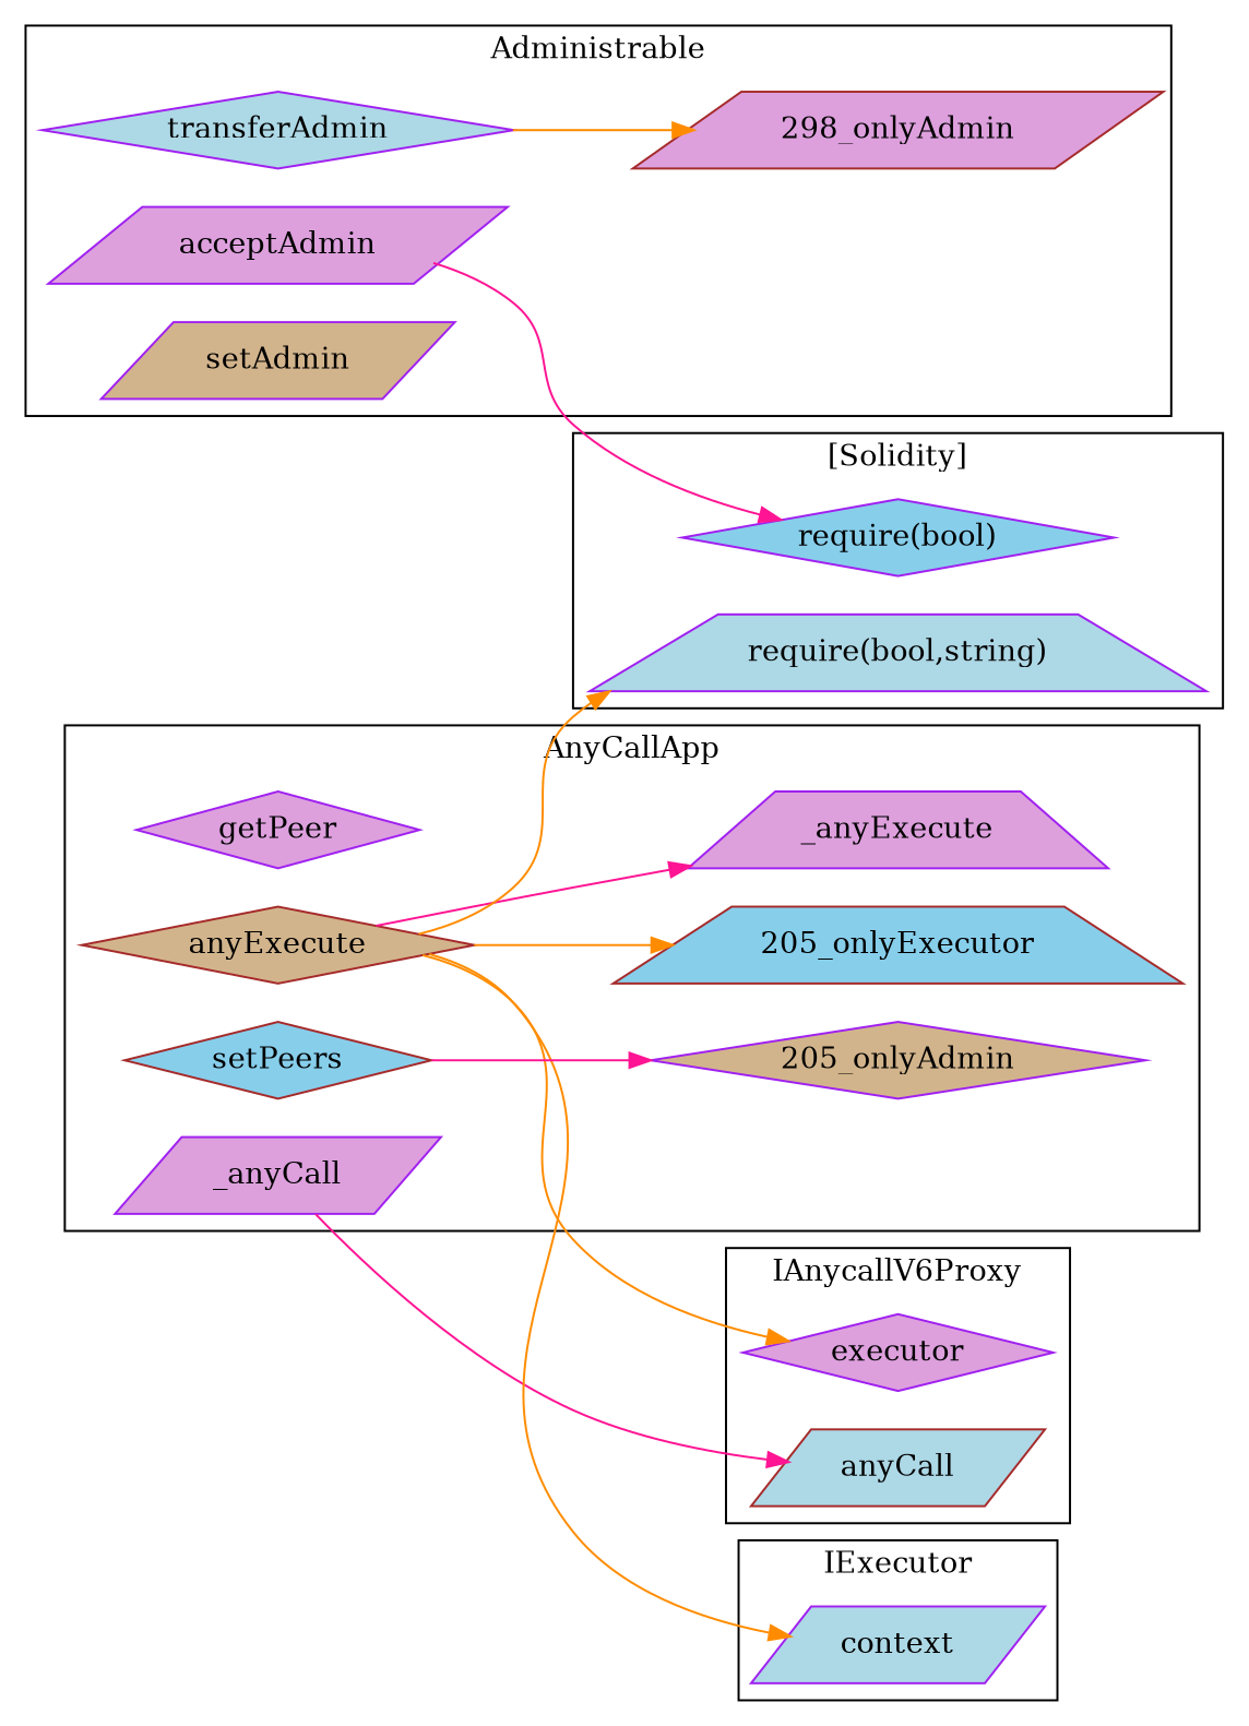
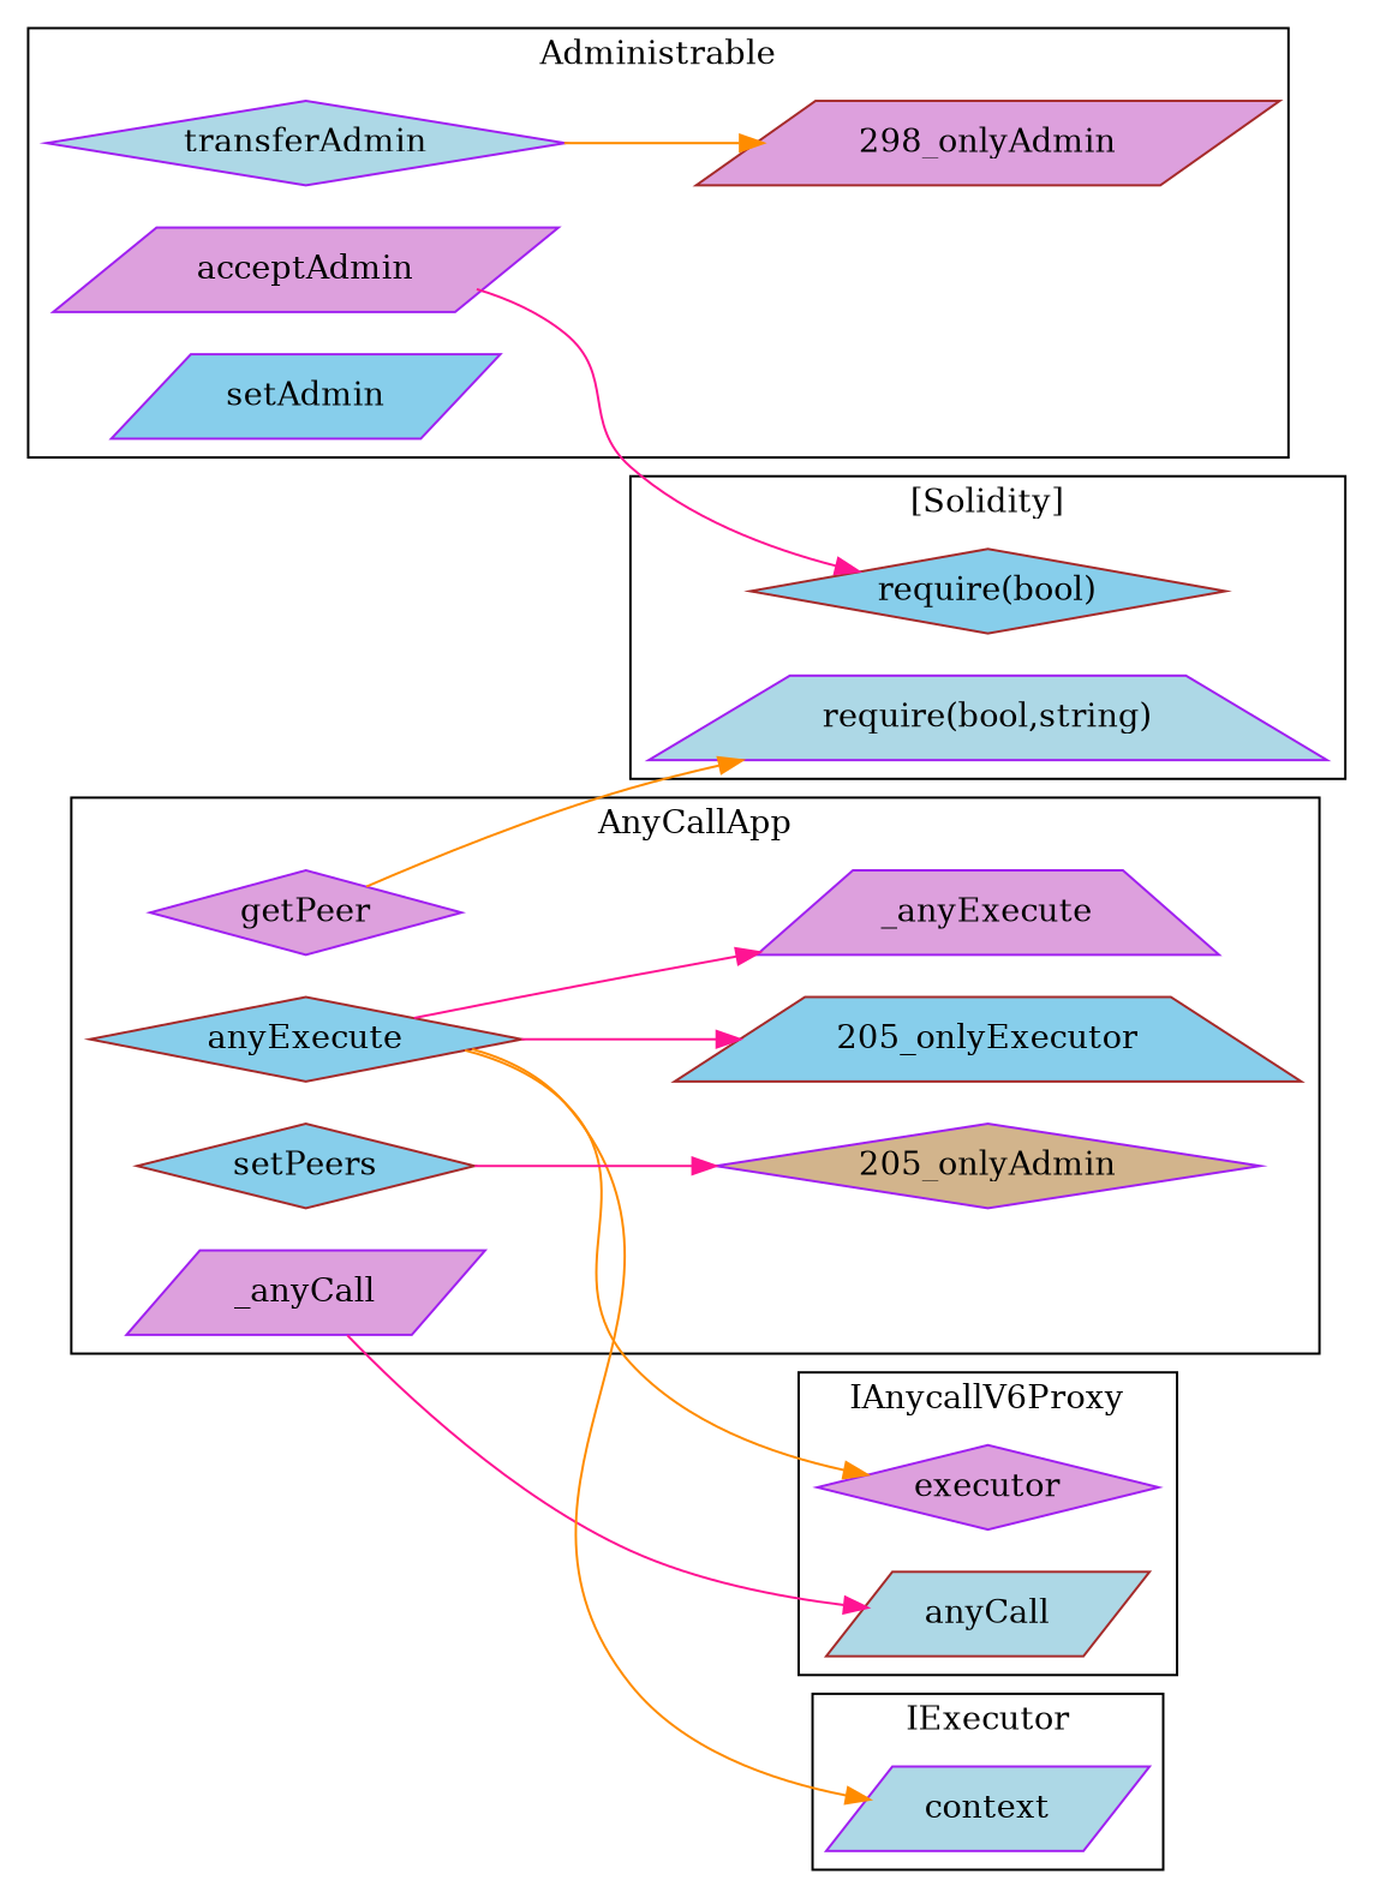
  strict digraph {
    rankdir=LR
    node [color=purple fillcolor=plum shape=diamond style=filled]
    edge [color=deeppink]
    n1 [label=acceptAdmin shape=parallelogram]
    n2 [fillcolor=lightblue label=transferAdmin]
    "298_onlyAdmin" [color=brown shape=parallelogram]
-   n4 [fillcolor=tan label=setAdmin shape=parallelogram]
+   n4 [fillcolor=skyblue label=setAdmin shape=parallelogram]
    n5 [fillcolor=lightblue label=context shape=parallelogram]
    n6 [label=_anyCall shape=parallelogram]
-   n7 [color=brown fillcolor=tan label=anyExecute]
+   n7 [color=brown fillcolor=skyblue label=anyExecute]
    n8 [label=_anyExecute shape=trapezium]
    "205_onlyExecutor" [color=brown fillcolor=skyblue shape=trapezium]
    n10 [label=getPeer]
    n11 [color=brown fillcolor=skyblue label=setPeers]
    "205_onlyAdmin" [fillcolor=tan]
    n13 [label=executor]
    n14 [color=brown fillcolor=lightblue label=anyCall shape=parallelogram]
-   "require(bool)" [fillcolor=skyblue]
+   "require(bool)" [color=brown fillcolor=skyblue]
    "require(bool,string)" [fillcolor=lightblue shape=trapezium]
    subgraph cluster_1 {
      label=Administrable
      n1
      n2
      "298_onlyAdmin"
      n4
    }
    subgraph cluster_2 {
      label=IExecutor
      n5
    }
    subgraph cluster_3 {
      label=AnyCallApp
      n6
      n7
      n8
      "205_onlyExecutor"
      n10
      n11
      "205_onlyAdmin"
    }
    subgraph cluster_4 {
      label=IAnycallV6Proxy
      n13
      n14
    }
    subgraph cluster_5 {
      label="[Solidity]"
      "require(bool)"
      "require(bool,string)"
    }
    n1 -> "require(bool)"
    n2 -> "298_onlyAdmin" [color=darkorange]
    n6 -> n14
    n7 -> n5 [color=darkorange]
    n7 -> n8
-   n7 -> "205_onlyExecutor" [color=darkorange]
+   n7 -> "205_onlyExecutor"
    n7 -> n13 [color=darkorange]
-   n7 -> "require(bool,string)" [color=darkorange]
+   n10 -> "require(bool,string)" [color=darkorange]
    n11 -> "205_onlyAdmin"
  }
